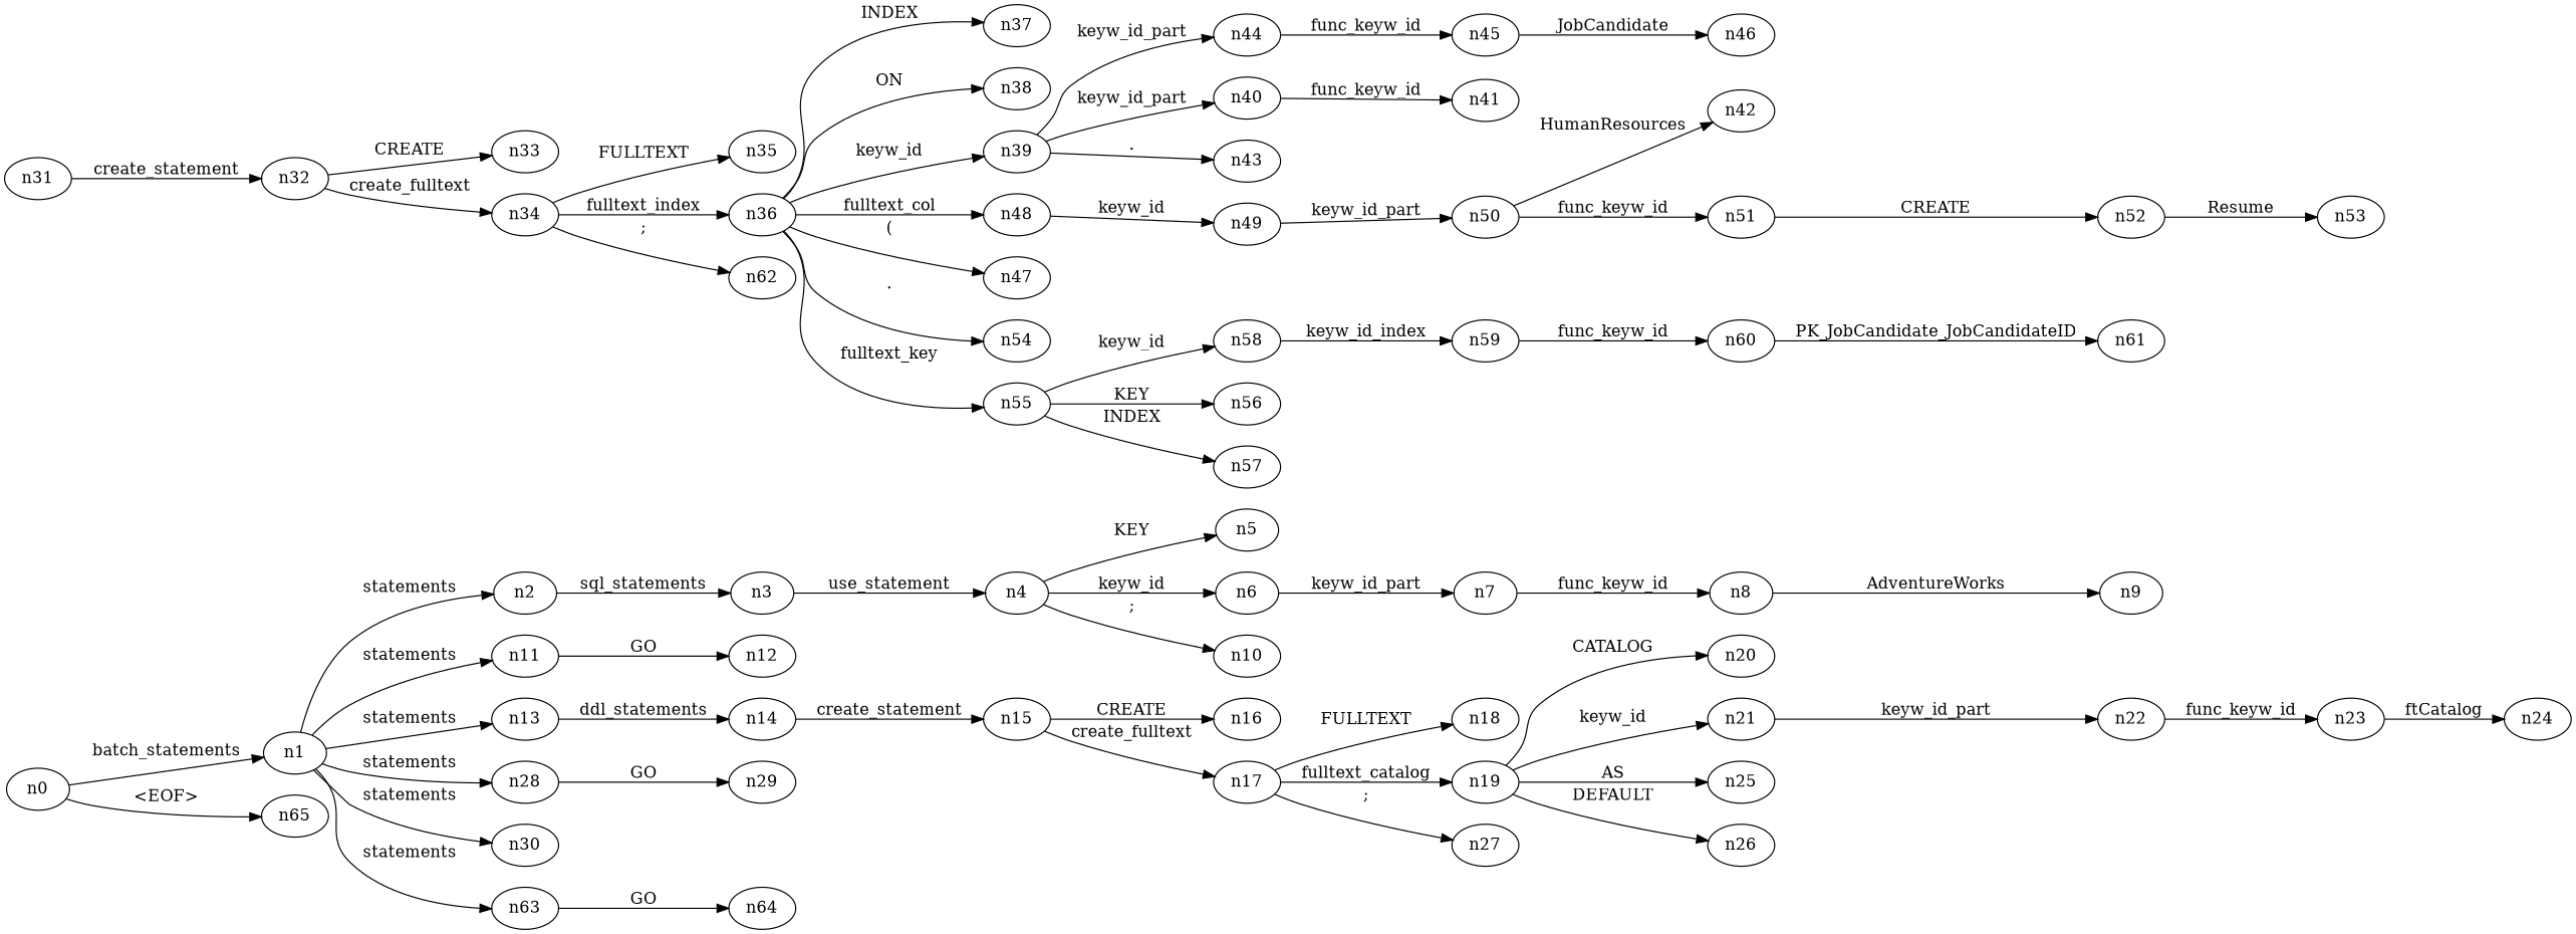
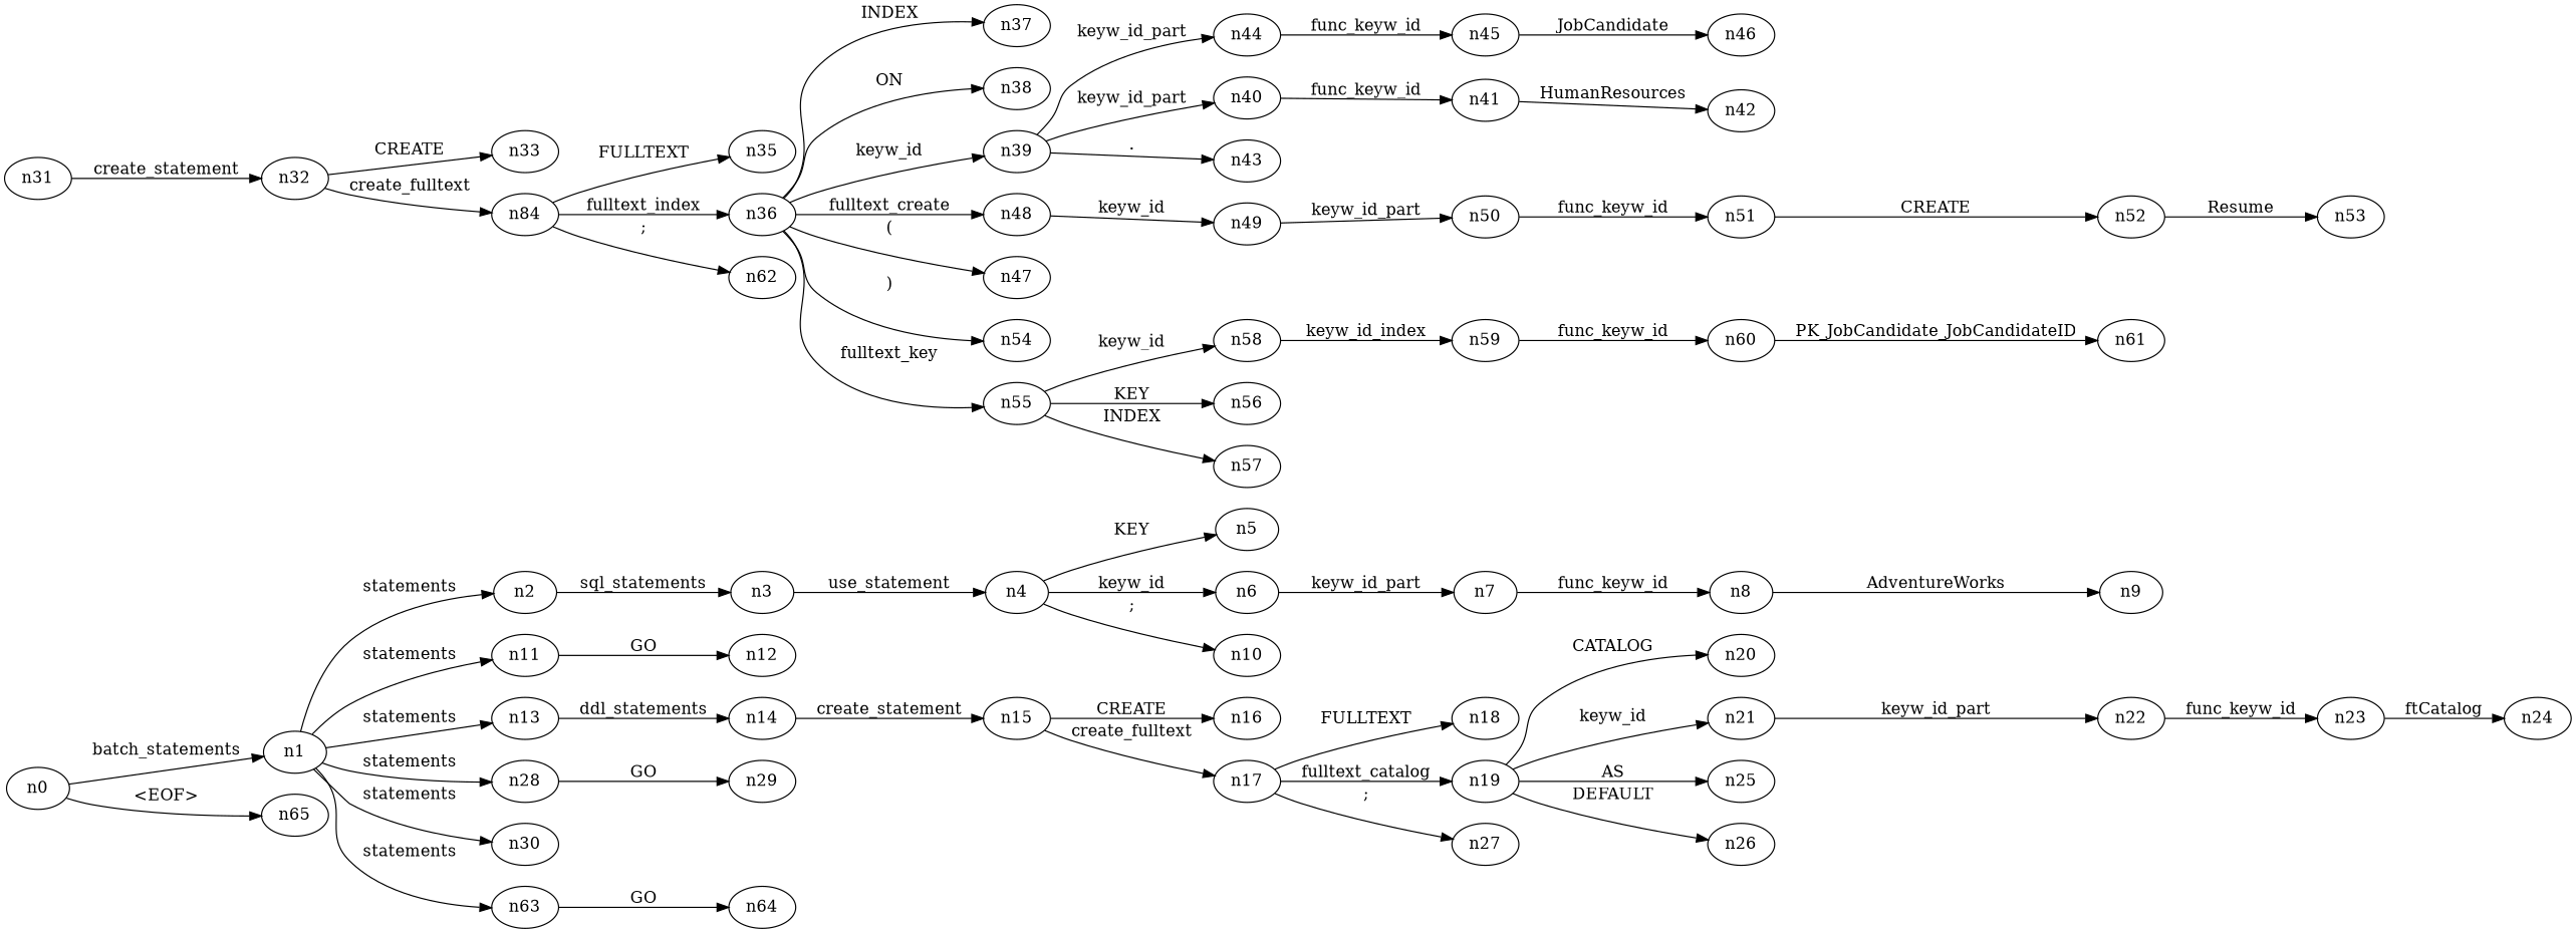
  digraph {
    rankdir=LR
    n0
    n1
    n65
    n2
    n11
    n13
    n28
    n30
    n63
    n3
    n12
    n14
    n29
    n64
    n4
    n5
    n6
    n10
    n7
    n8
    n9
    n15
    n16
    n17
    n18
    n19
    n27
    n20
    n21
    n25
    n26
    n22
    n23
    n24
    n31
    n32
    n33
-   n34
+   n34 [label=n84]
    n35
    n36
    n62
    n37
    n38
    n39
    n47
    n48
    n54
    n55
    n40
    n43
    n44
    n49
    n56
    n57
    n58
    n41
    n45
    n42
    n46
    n50
    n51
    n52
    n53
    n59
    n60
    n61
    n0 -> n1 [label=batch_statements]
    n0 -> n65 [label="<EOF>"]
    n1 -> n2 [label=statements]
    n1 -> n11 [label=statements]
    n1 -> n13 [label=statements]
    n1 -> n28 [label=statements]
    n1 -> n30 [label=statements]
    n1 -> n63 [label=statements]
    n2 -> n3 [label=sql_statements]
    n11 -> n12 [label=GO]
    n13 -> n14 [label=ddl_statements]
    n28 -> n29 [label=GO]
    n63 -> n64 [label=GO]
    n3 -> n4 [label=use_statement]
    n14 -> n15 [label=create_statement]
    n4 -> n5 [label=KEY]
    n4 -> n6 [label=keyw_id]
    n4 -> n10 [label=";"]
    n6 -> n7 [label=keyw_id_part]
    n7 -> n8 [label=func_keyw_id]
    n8 -> n9 [label=AdventureWorks]
    n15 -> n16 [label=CREATE]
    n15 -> n17 [label=create_fulltext]
    n17 -> n18 [label=FULLTEXT]
    n17 -> n19 [label=fulltext_catalog]
    n17 -> n27 [label=";"]
    n19 -> n20 [label=CATALOG]
    n19 -> n21 [label=keyw_id]
    n19 -> n25 [label=AS]
    n19 -> n26 [label=DEFAULT]
    n21 -> n22 [label=keyw_id_part]
    n22 -> n23 [label=func_keyw_id]
    n23 -> n24 [label=ftCatalog]
    n31 -> n32 [label=create_statement]
    n32 -> n33 [label=CREATE]
    n32 -> n34 [label=create_fulltext]
    n34 -> n35 [label=FULLTEXT]
    n34 -> n36 [label=fulltext_index]
    n34 -> n62 [label=";"]
    n36 -> n37 [label=INDEX]
    n36 -> n38 [label=ON]
    n36 -> n39 [label=keyw_id]
    n36 -> n47 [label="("]
-   n36 -> n48 [label=fulltext_col]
-   n36 -> n54 [label="."]
+   n36 -> n48 [label=fulltext_create]
+   n36 -> n54 [label=")"]
    n36 -> n55 [label=fulltext_key]
    n39 -> n40 [label=keyw_id_part]
    n39 -> n43 [label="."]
    n39 -> n44 [label=keyw_id_part]
    n48 -> n49 [label=keyw_id]
    n55 -> n56 [label=KEY]
    n55 -> n57 [label=INDEX]
    n55 -> n58 [label=keyw_id]
    n40 -> n41 [label=func_keyw_id]
    n44 -> n45 [label=func_keyw_id]
    n49 -> n50 [label=keyw_id_part]
    n58 -> n59 [label=keyw_id_index]
-   n50 -> n42 [label=HumanResources]
+   n41 -> n42 [label=HumanResources]
    n45 -> n46 [label=JobCandidate]
    n50 -> n51 [label=func_keyw_id]
    n51 -> n52 [label=CREATE]
    n52 -> n53 [label=Resume]
    n59 -> n60 [label=func_keyw_id]
    n60 -> n61 [label=PK_JobCandidate_JobCandidateID]
  }
